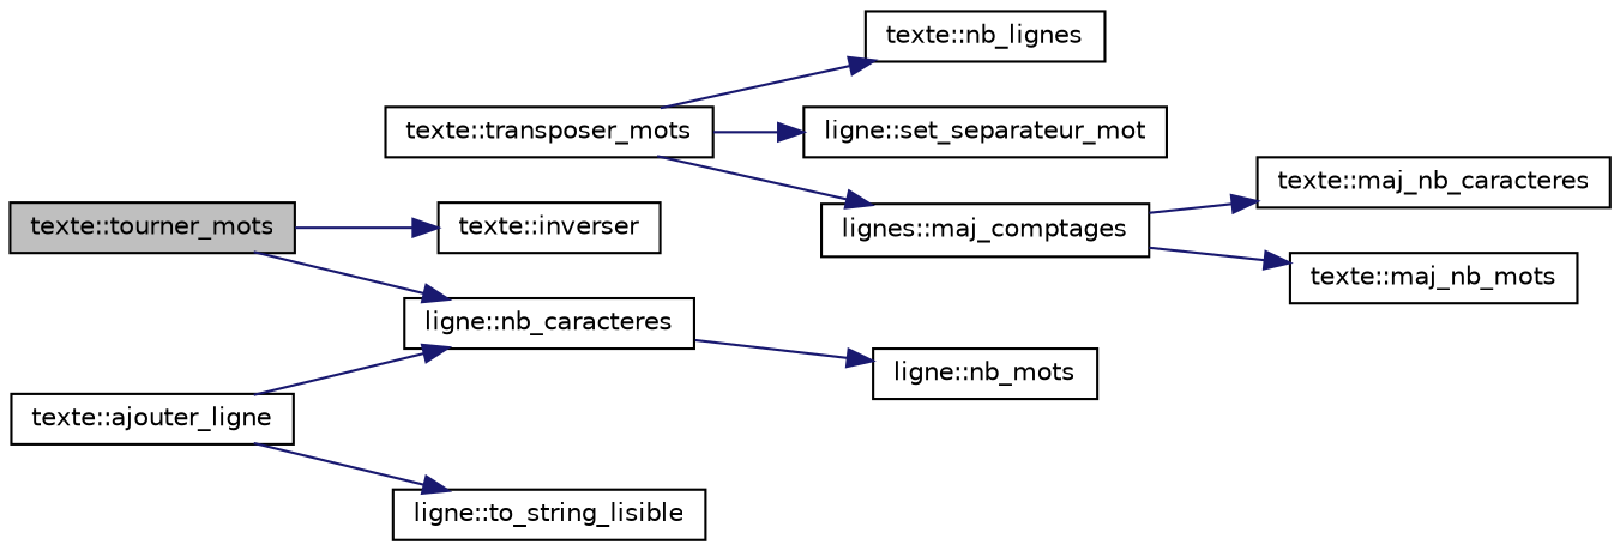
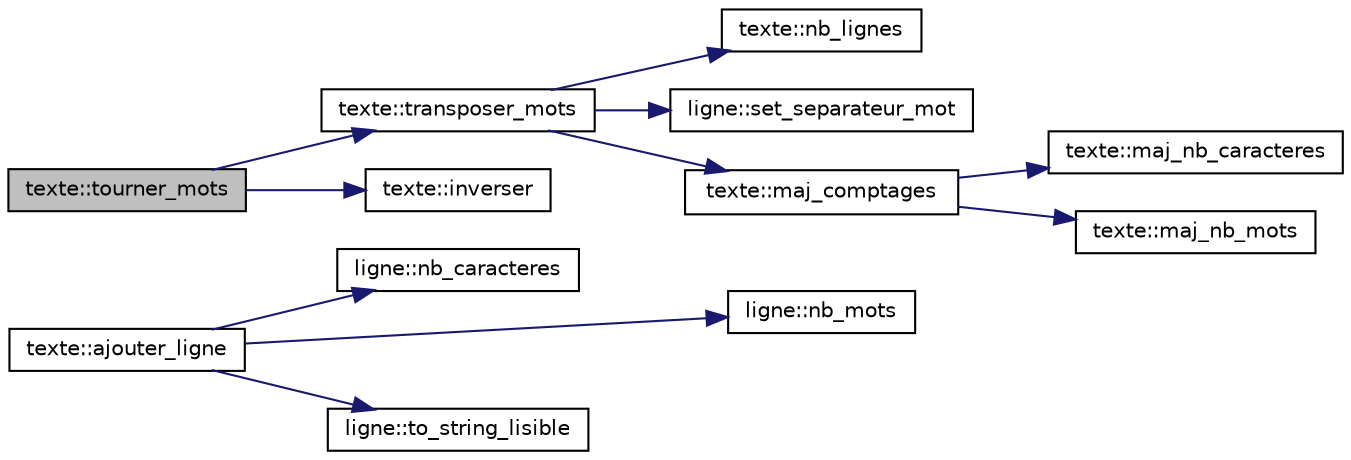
  digraph {
    rankdir=LR
    node [color=black fillcolor=white fontname=Helvetica fontsize=10 shape=record style=filled]
    edge [color=midnightblue fontname=Helvetica fontsize=10 labelfontname=Helvetica labelfontsize=10 style=solid]
    n1 [fillcolor=grey75 fontcolor=black height=0.2 label="texte::tourner_mots" width=0.4]
    n2 [height=0.2 label="texte::transposer_mots" width=0.4]
    n3 [height=0.2 label="texte::inverser" width=0.4]
    n4 [height=0.2 label="texte::nb_lignes" width=0.4]
    n5 [height=0.2 label="ligne::set_separateur_mot" width=0.4]
-   n6 [height=0.2 label="lignes::maj_comptages" width=0.4]
+   n6 [height=0.2 label="texte::maj_comptages" width=0.4]
    n7 [height=0.2 label="texte::ajouter_ligne" width=0.4]
    n8 [height=0.2 label="ligne::nb_caracteres" width=0.4]
    n9 [height=0.2 label="ligne::nb_mots" width=0.4]
    n10 [height=0.2 label="ligne::to_string_lisible" width=0.4]
    n11 [height=0.2 label="texte::maj_nb_caracteres" width=0.4]
    n12 [height=0.2 label="texte::maj_nb_mots" width=0.4]
-   n1 -> n8
+   n1 -> n2
    n1 -> n3
    n2 -> n4
    n2 -> n5
    n2 -> n6
    n6 -> n11
    n6 -> n12
    n7 -> n8
-   n8 -> n9
+   n7 -> n9
    n7 -> n10
  }
